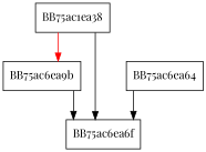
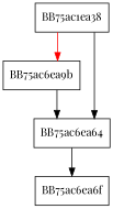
  digraph {
    fontname="Playfair Display"
    splines=ortho
    node [fontname="Playfair Display" shape=box]
    edge [color=black fontname="Playfair Display"]
    n1 [label=BB75ac1ea38]
    n2 [label=BB75ac6ea9b]
    BB75ac6ea64
    BB75ac6ea6f
    n1 -> n2 [color=red]
-   n1 -> BB75ac6ea6f
-   n2 -> BB75ac6ea6f
+   n1 -> BB75ac6ea64
+   n2 -> BB75ac6ea64
    BB75ac6ea64 -> BB75ac6ea6f
  }
